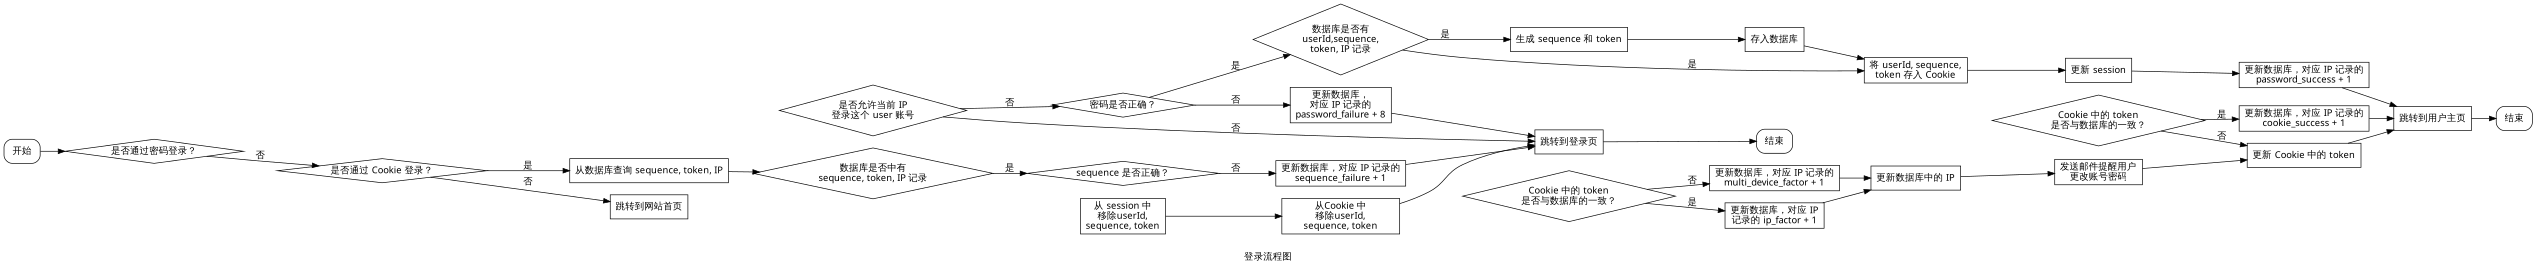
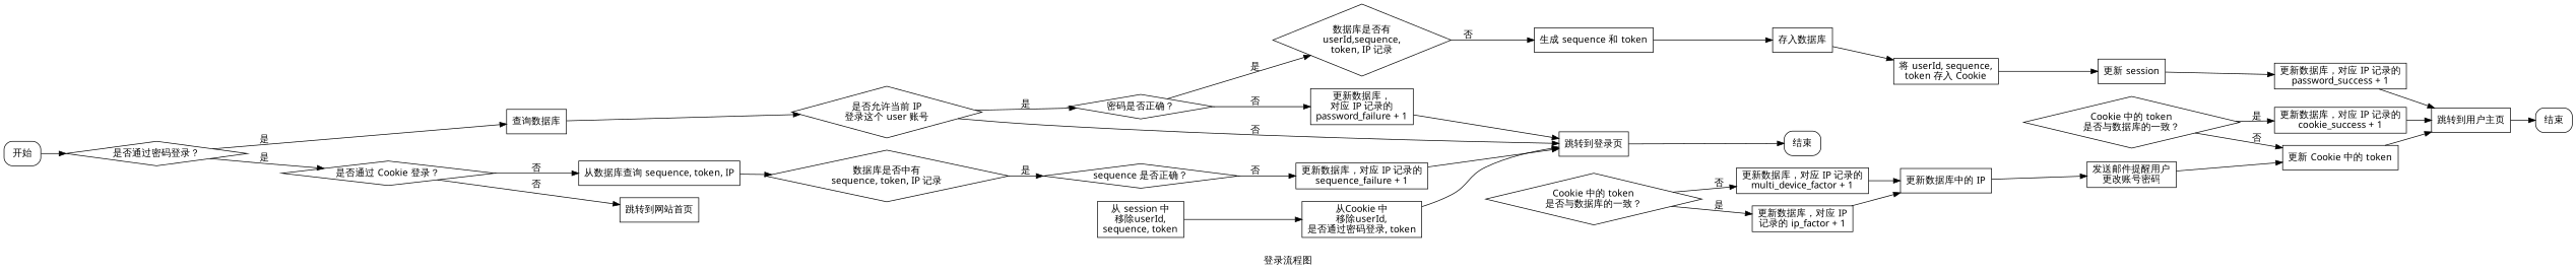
  digraph {
    fontname="Noto Sans"
    label="登录流程图"
    rankdir=LR
    node [fontname="Noto Sans" shape=box]
    edge [fontname="Noto Sans"]
    n1 [label="开始" style=rounded]
    n2 [label="是否通过密码登录？" shape=diamond]
+   n3 [label="查询数据库"]
    n4 [label="是否通过 Cookie 登录？" shape=diamond]
    n5 [label="结束" style=rounded]
    n6 [label="结束" style=rounded]
    n7 [label="是否允许当前 IP\n登录这个 user 账号" shape=diamond]
    n8 [label="从数据库查询 sequence, token, IP"]
    n9 [label="跳转到网站首页"]
    n10 [label="密码是否正确？" shape=diamond]
    n11 [label="跳转到登录页"]
    n12 [label="数据库是否有\nuserId,sequence,\ntoken, IP 记录" shape=diamond]
-   n13 [label="更新数据库，\n对应 IP 记录的\npassword_failure + 8"]
+   n13 [label="更新数据库，\n对应 IP 记录的\npassword_failure + 1"]
    n14 [label="生成 sequence 和 token"]
    n15 [label="将 userId, sequence,\ntoken 存入 Cookie"]
    n16 [label="存入数据库"]
    n17 [label="更新 session"]
    n18 [label="更新数据库，对应 IP 记录的\npassword_success + 1"]
    n19 [label="跳转到用户主页"]
    n20 [label="数据库是否中有\nsequence, token, IP 记录" shape=diamond]
    n21 [label="sequence 是否正确？" shape=diamond]
    n22 [label="更新数据库，对应 IP 记录的\nsequence_failure + 1"]
    n23 [label="从 session 中\n移除userId,\nsequence, token"]
-   n24 [label="从Cookie 中\n移除userId,\nsequence, token"]
+   n24 [label="从Cookie 中\n移除userId,\n是否通过密码登录, token"]
    n25 [label="Cookie 中的 token\n是否与数据库的一致？" shape=diamond]
    n26 [label="更新数据库，对应 IP 记录的\ncookie_success + 1"]
    n27 [label="更新 Cookie 中的 token"]
    n28 [label="Cookie 中的 token\n是否与数据库的一致？" shape=diamond]
    n29 [label="更新数据库，对应 IP 记录的\nmulti_device_factor + 1"]
    n30 [label="更新数据库，对应 IP\n记录的 ip_factor + 1"]
    n31 [label="更新数据库中的 IP"]
    n32 [label="发送邮件提醒用户\n更改账号密码"]
    n1 -> n2
-   n2 -> n4 [label="否"]
-   n4 -> n8 [label="是"]
+   n2 -> n3 [label="是"]
+   n2 -> n4 [label="是"]
+   n3 -> n7
+   n4 -> n8 [label="否"]
    n4 -> n9 [label="否"]
-   n7 -> n10 [label="否"]
+   n7 -> n10 [label="是"]
    n7 -> n11 [label="否"]
    n8 -> n20
    n10 -> n12 [label="是"]
    n10 -> n13 [label="否"]
    n11 -> n6
-   n12 -> n14 [label="是"]
-   n12 -> n15 [label="是"]
+   n12 -> n14 [label="否"]
    n13 -> n11
    n14 -> n16
    n15 -> n17
    n16 -> n15
    n17 -> n18
    n18 -> n19
    n19 -> n5
    n20 -> n21 [label="是"]
    n21 -> n22 [label="否"]
    n22 -> n11
    n23 -> n24
    n24 -> n11
    n25 -> n26 [label="是"]
    n25 -> n27 [label="否"]
    n26 -> n19
    n27 -> n19
    n28 -> n29 [label="否"]
    n28 -> n30 [label="是"]
    n29 -> n31
    n30 -> n31
    n31 -> n32
    n32 -> n27
  }
